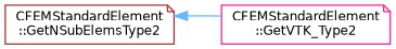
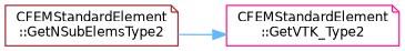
  digraph {
    rankdir=RL
    node [fillcolor=white fontname=Helvetica fontsize=10 shape=note style=filled]
    n1 [color=deeppink fontcolor=black height=0.2 label="CFEMStandardElement\l::GetVTK_Type2" width=0.4]
    n2 [color=brown height=0.2 label="CFEMStandardElement\l::GetNSubElemsType2" width=0.4]
-   n2 -> n1 [color=steelblue1 dir=back fontname=Helvetica fontsize=10 labelfontname=Helvetica labelfontsize=10 style=solid]
+   n1 -> n2 [color=steelblue1 dir=back fontname=Helvetica fontsize=10 labelfontname=Helvetica labelfontsize=10 style=solid]
  }
